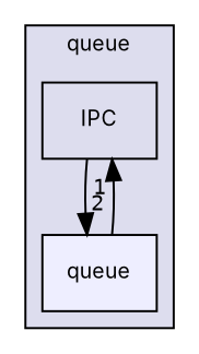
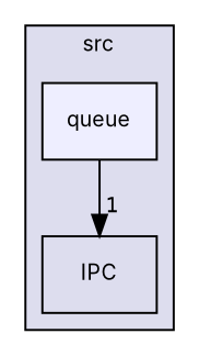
  digraph {
    compound=true
    fontname=Inter
    node [fontname=Inter fontsize=10 shape=box]
    edge [labeldistance=1.5 labelfontname=Helvetica labelfontsize=10 fontname=Inter]
    n1 [label=IPC]
    n2 [fillcolor="#eeeeff" label=queue pencolor=black style=filled]
    subgraph cluster_1 {
      bgcolor="#ddddee"
      fontsize=10
-     label=queue
+     label=src
      pencolor=black
      n1
      n2
    }
-   n1 -> n2 [headlabel=2]
    n2 -> n1 [headlabel=1]
  }
